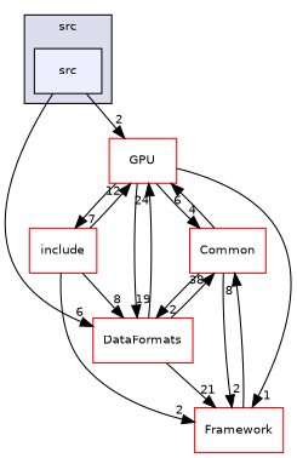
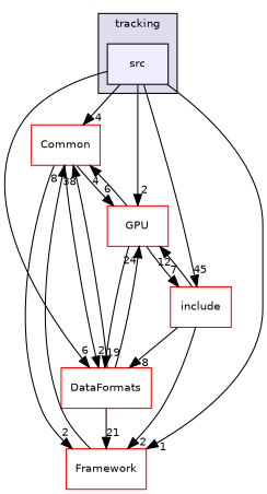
  digraph {
    compound=true
    node [fontname=Helvetica fontsize=10 shape=box color=red]
    edge [headlabel=2 labeldistance=1.5 labelfontname=Helvetica labelfontsize=10]
    n1 [fillcolor="#eeeeff" label=src pencolor=black style=filled color=""]
    n2 [label=Common]
    n3 [label=include]
    n4 [label=GPU]
    n5 [label=Framework]
    n6 [label=DataFormats]
    subgraph cluster_1 {
      bgcolor="#ddddee"
      fontname=Helvetica
      fontsize=10
-     label=src
+     label=tracking
      pencolor=black
      n1
    }
+   n1 -> n2 [headlabel=4]
+   n1 -> n3 [headlabel=45]
    n1 -> n4
-   n4 -> n5 [headlabel=1]
+   n1 -> n5 [headlabel=1]
    n1 -> n6 [headlabel=6]
    n2 -> n4 [headlabel=6]
    n2 -> n5
    n2 -> n6
    n3 -> n4 [headlabel=12]
    n3 -> n5
    n3 -> n6 [headlabel=8]
    n4 -> n2 [headlabel=4]
    n4 -> n3 [headlabel=7]
    n4 -> n6 [headlabel=19]
    n5 -> n2 [headlabel=8]
    n6 -> n2 [headlabel=38]
    n6 -> n4 [headlabel=24]
    n6 -> n5 [headlabel=21]
  }
